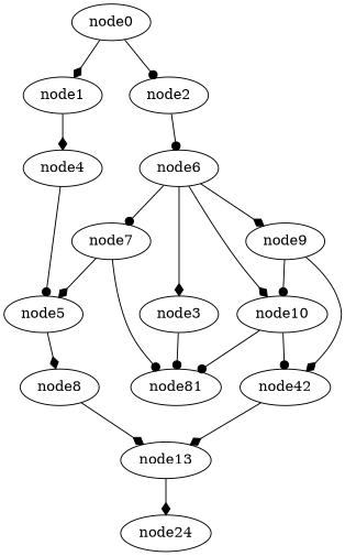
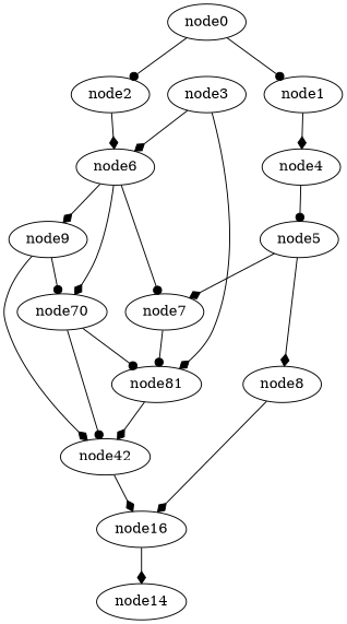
  digraph {
    edge [arrowhead=diamond]
-   node13
-   node14 [label=node24]
+   node13 [label=node16]
+   node14
    n3 [label=node42]
    n4 [label=node81]
-   node10
+   node10 [label=node70]
    node9
    node8
    node7
    node6
    node5
    node4
    node3
    node2
    node1
    node0
    node13 -> node14
    n3 -> node13
+   n4 -> n3
    node10 -> n3 [arrowhead=dot]
    node10 -> n4 [arrowhead=dot]
    node9 -> n3
    node9 -> node10 [arrowhead=dot]
    node8 -> node13
    node7 -> n4 [arrowhead=dot]
    node6 -> node10
    node6 -> node9
    node6 -> node7 [arrowhead=dot]
    node5 -> node8
-   node7 -> node5
+   node5 -> node7
    node4 -> node5 [arrowhead=dot]
-   node3 -> n4 [arrowhead=dot]
-   node6 -> node3
-   node2 -> node6 [arrowhead=dot]
+   node3 -> n4
+   node3 -> node6
+   node2 -> node6
    node1 -> node4
    node0 -> node2 [arrowhead=dot]
-   node0 -> node1
+   node0 -> node1 [arrowhead=dot]
  }
